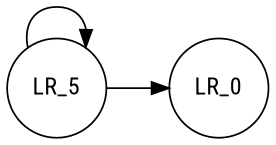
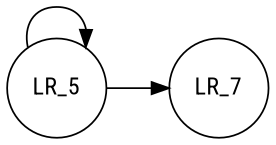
  digraph {
    rankdir=LR
    fontname="Roboto Condensed"
    node [shape=circle fontname="Roboto Condensed"]
    edge [fontname="Roboto Condensed"]
    LR_5
-   LR_7 [label=LR_0]
+   LR_7
    LR_5 -> LR_5
    LR_5 -> LR_7
  }
